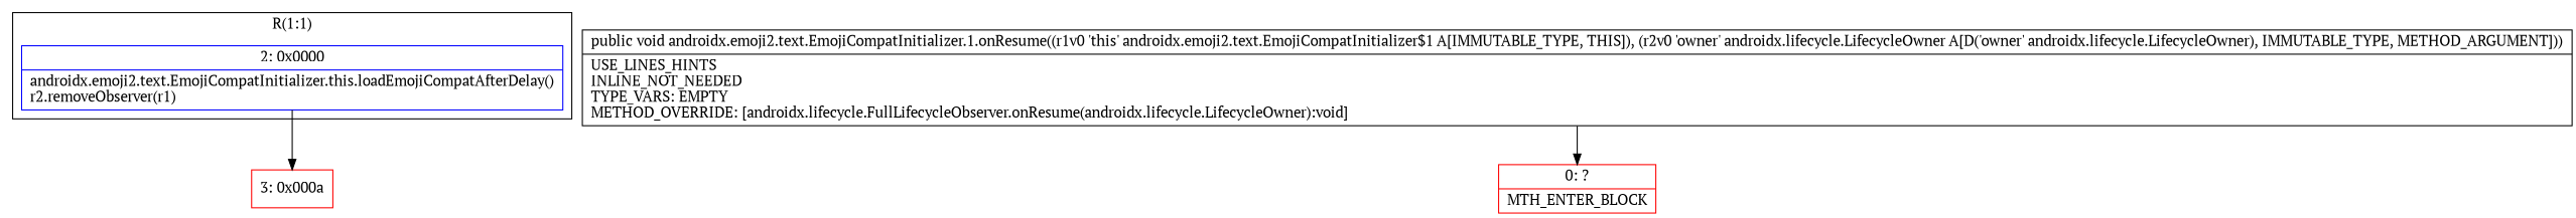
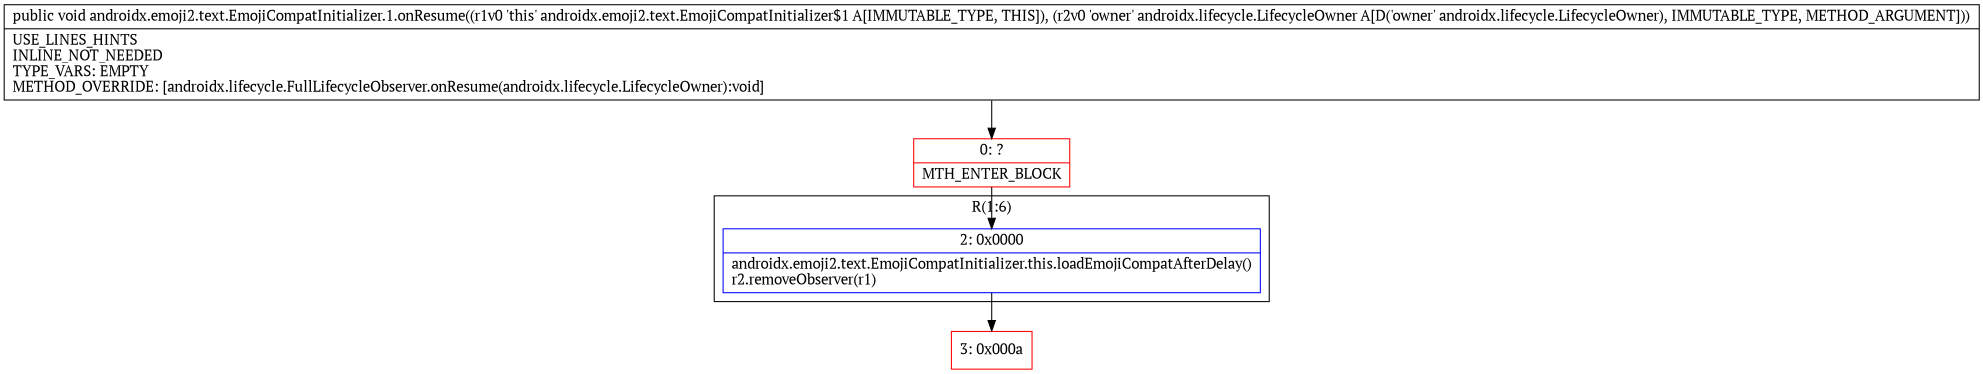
  digraph {
    fontname="PT Serif"
    node [color=red fontname="PT Serif" shape=record]
    edge [fontname="PT Serif"]
    n1 [color=blue label="{2\:\ 0x0000|androidx.emoji2.text.EmojiCompatInitializer.this.loadEmojiCompatAfterDelay()\lr2.removeObserver(r1)\l}"]
    n2 [label="{3\:\ 0x000a}"]
    n3 [label="{0\:\ ?|MTH_ENTER_BLOCK\l}"]
    n4 [label="{public void androidx.emoji2.text.EmojiCompatInitializer.1.onResume((r1v0 'this' androidx.emoji2.text.EmojiCompatInitializer$1 A[IMMUTABLE_TYPE, THIS]), (r2v0 'owner' androidx.lifecycle.LifecycleOwner A[D('owner' androidx.lifecycle.LifecycleOwner), IMMUTABLE_TYPE, METHOD_ARGUMENT]))  | USE_LINES_HINTS\lINLINE_NOT_NEEDED\lTYPE_VARS: EMPTY\lMETHOD_OVERRIDE: [androidx.lifecycle.FullLifecycleObserver.onResume(androidx.lifecycle.LifecycleOwner):void]\l}" color=""]
    subgraph cluster_1 {
-     label="R(1:1)"
+     label="R(1:6)"
      n1
    }
    n1 -> n2
+   n3 -> n1
    n4 -> n3
  }
